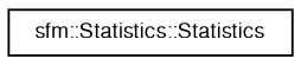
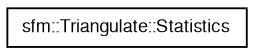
  digraph {
    rankdir=LR
-   n1 [color=black fillcolor=white fontname=FreeSans fontsize=10 height=0.2 label="sfm::Statistics::Statistics" shape=record style=filled width=0.4]
+   n1 [color=black fillcolor=white fontname=FreeSans fontsize=10 height=0.2 label="sfm::Triangulate::Statistics" shape=record style=filled width=0.4]
  }
